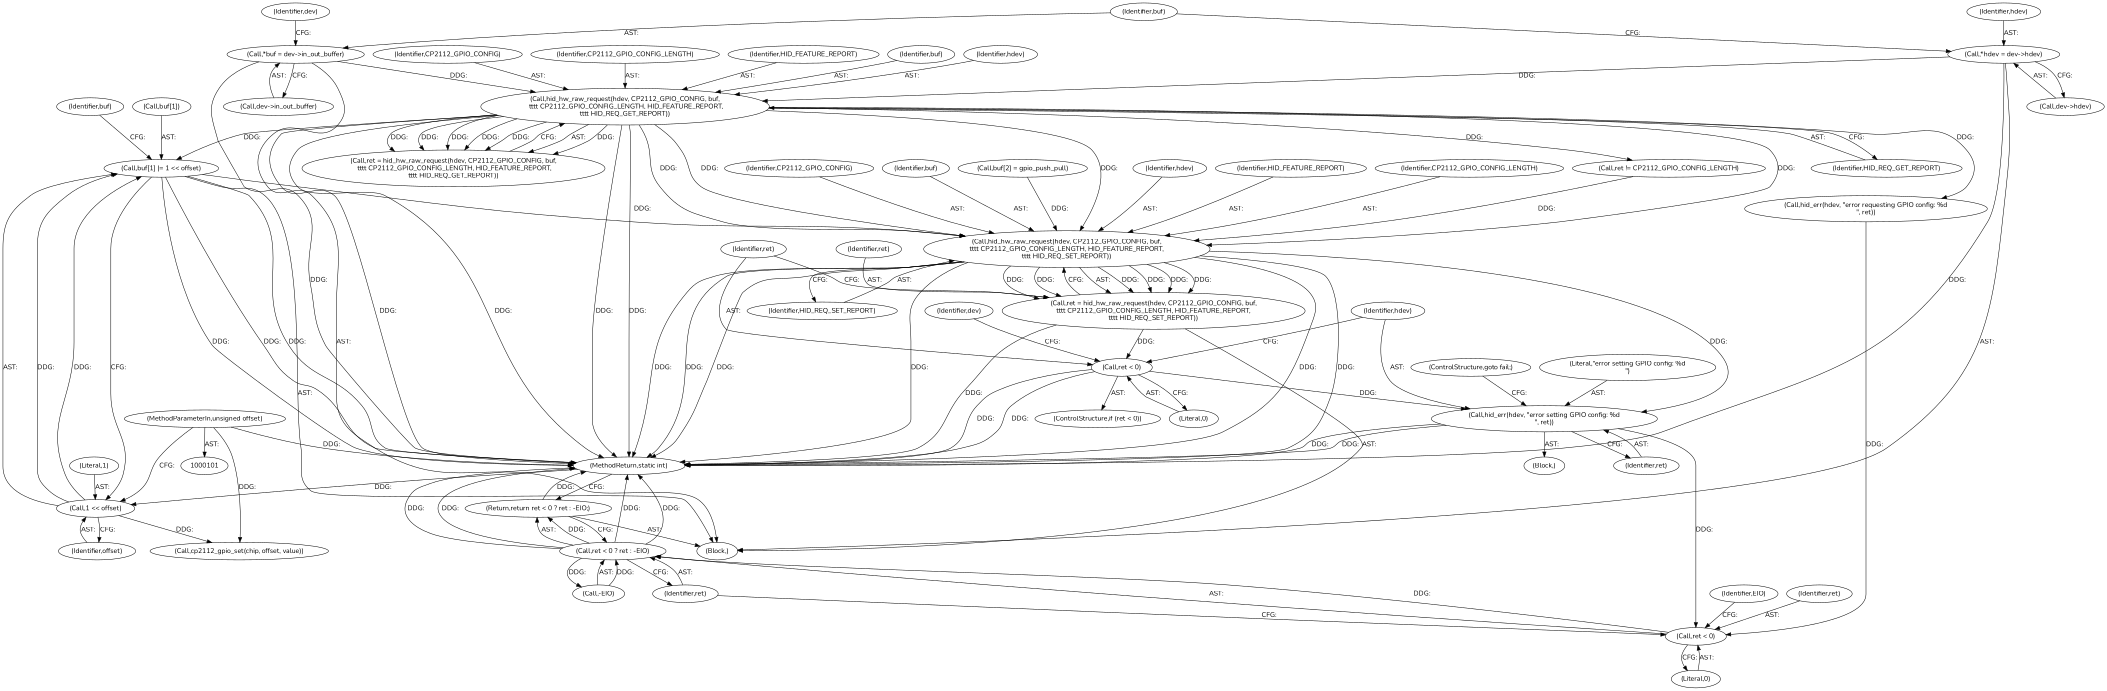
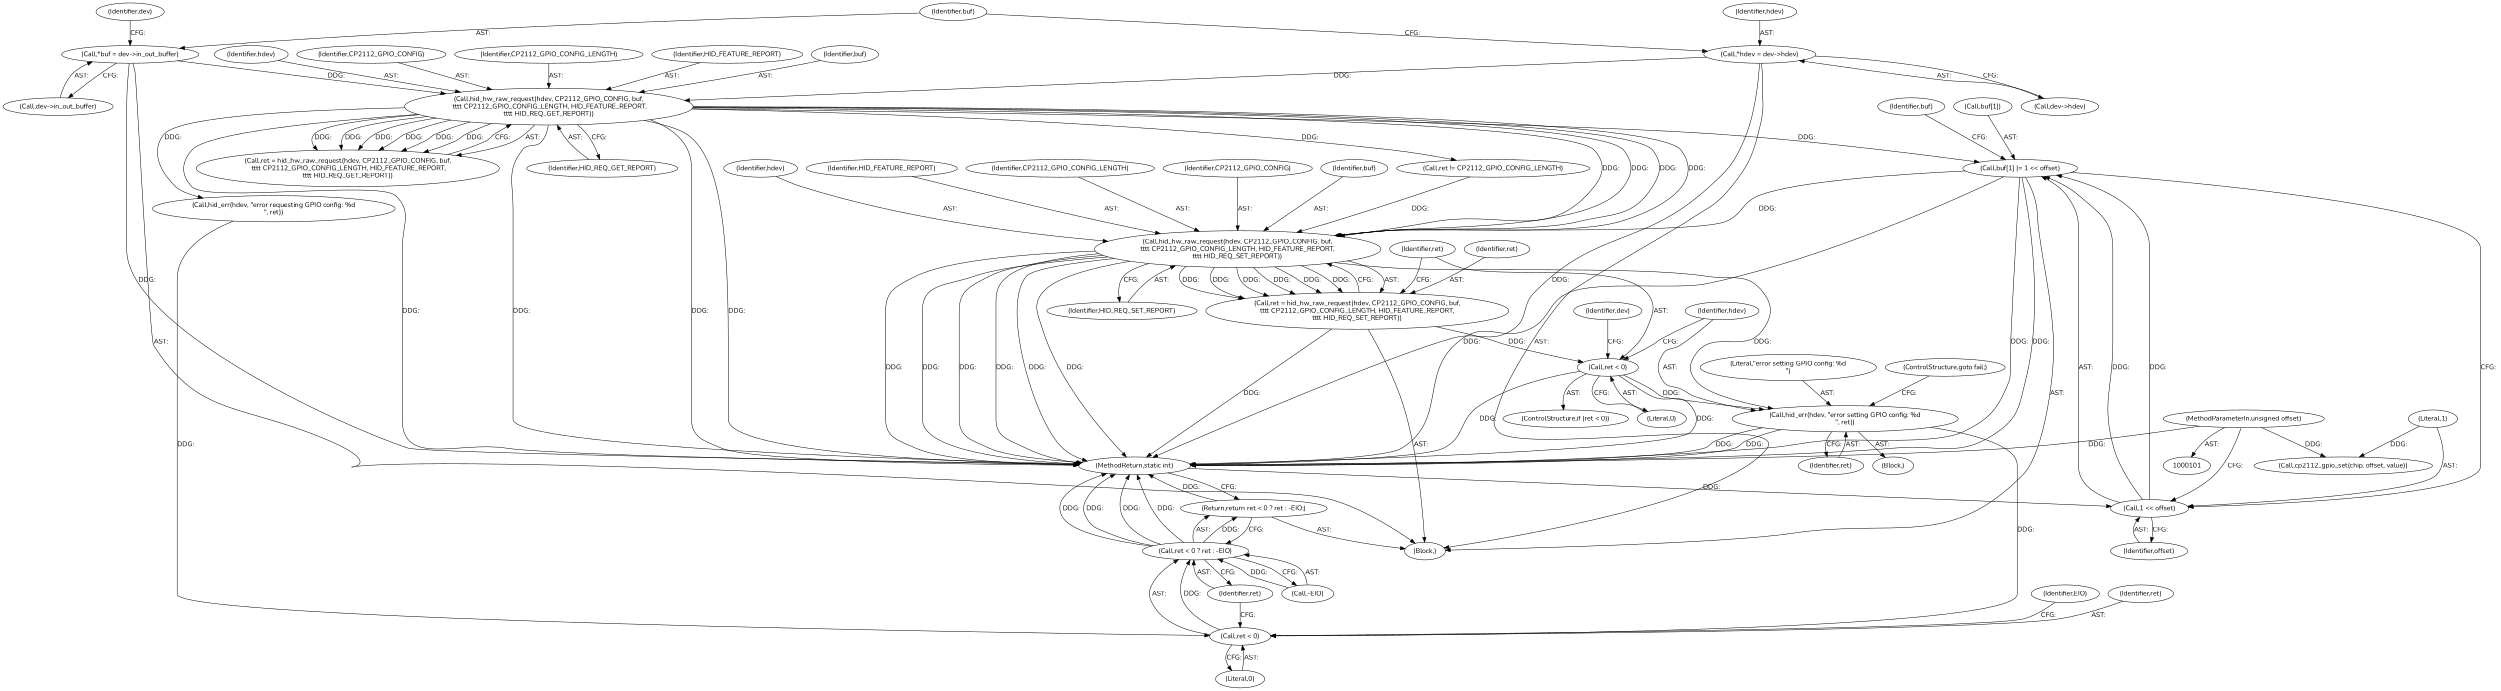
  digraph {
    fontname=Nunito
    node [fontname=Nunito]
    edge [fontname=Nunito]
    n1 [label="(Call,buf[1] |= 1 << offset)"]
    n2 [label="(Call,1 << offset)"]
    n3 [label="(Call,hid_hw_raw_request(hdev, CP2112_GPIO_CONFIG, buf,\n\t\t\t\t CP2112_GPIO_CONFIG_LENGTH, HID_FEATURE_REPORT,\n\t\t\t\t HID_REQ_SET_REPORT))"]
    n4 [label="(MethodReturn,static int)"]
    n5 [label="(Block,)"]
    n6 [label="(Identifier,offset)"]
    n7 [label="(Call,cp2112_gpio_set(chip, offset, value))"]
    n8 [label="(Call,ret = hid_hw_raw_request(hdev, CP2112_GPIO_CONFIG, buf,\n\t\t\t\t CP2112_GPIO_CONFIG_LENGTH, HID_FEATURE_REPORT,\n\t\t\t\t HID_REQ_SET_REPORT))"]
    n9 [label="(Call,hid_err(hdev, \"error setting GPIO config: %d\n\", ret))"]
    n10 [label="(Identifier,HID_REQ_SET_REPORT)"]
    n11 [label="(Return,return ret < 0 ? ret : -EIO;)"]
    n12 [label="(Call,hid_hw_raw_request(hdev, CP2112_GPIO_CONFIG, buf,\n \t\t\t\t CP2112_GPIO_CONFIG_LENGTH, HID_FEATURE_REPORT,\n\t\t\t\t HID_REQ_GET_REPORT))"]
    n13 [label="(Identifier,HID_REQ_GET_REPORT)"]
    n14 [label="(Call,ret = hid_hw_raw_request(hdev, CP2112_GPIO_CONFIG, buf,\n \t\t\t\t CP2112_GPIO_CONFIG_LENGTH, HID_FEATURE_REPORT,\n\t\t\t\t HID_REQ_GET_REPORT))"]
    n15 [label="(Call,hid_err(hdev, \"error requesting GPIO config: %d\n\", ret))"]
    n16 [label="(Call,ret != CP2112_GPIO_CONFIG_LENGTH)"]
    n17 [label="(Call,ret < 0)"]
    n18 [label="(Call,*hdev = dev->hdev)"]
    n19 [label="(Call,dev->hdev)"]
    n20 [label="(Call,*buf = dev->in_out_buffer)"]
    n21 [label="(Call,dev->in_out_buffer)"]
    n22 [label="(MethodParameterIn,unsigned offset)"]
    1000101
    n24 [label="(Call,ret < 0)"]
    n25 [label="(Block,)"]
    n26 [label="(Identifier,ret)"]
    n27 [label="(ControlStructure,if (ret < 0))"]
    n28 [label="(Literal,0)"]
    n29 [label="(Call,ret < 0 ? ret : -EIO)"]
    n30 [label="(Literal,0)"]
    n31 [label="(Identifier,ret)"]
    n32 [label="(Call,-EIO)"]
    n33 [label="(Identifier,ret)"]
    n34 [label="(Identifier,CP2112_GPIO_CONFIG)"]
    n35 [label="(Identifier,buf)"]
    n36 [label="(Call,buf[1])"]
-   n37 [label="(Call,buf[2] = gpio_push_pull)"]
    n38 [label="(Literal,1)"]
    n39 [label="(Identifier,EIO)"]
    n40 [label="(Identifier,hdev)"]
    n41 [label="(Identifier,dev)"]
    n42 [label="(Identifier,buf)"]
    n43 [label="(Literal,\"error setting GPIO config: %d\n\")"]
    n44 [label="(Identifier,dev)"]
    n45 [label="(Identifier,HID_FEATURE_REPORT)"]
    n46 [label="(Identifier,HID_FEATURE_REPORT)"]
    n47 [label="(Identifier,buf)"]
    n48 [label="(Identifier,ret)"]
    n49 [label="(Identifier,hdev)"]
    n50 [label="(ControlStructure,goto fail;)"]
    n51 [label="(Identifier,buf)"]
    n52 [label="(Identifier,hdev)"]
    n53 [label="(Identifier,CP2112_GPIO_CONFIG)"]
    n54 [label="(Identifier,ret)"]
    n55 [label="(Identifier,hdev)"]
    n56 [label="(Identifier,CP2112_GPIO_CONFIG_LENGTH)"]
    n57 [label="(Identifier,CP2112_GPIO_CONFIG_LENGTH)"]
    n1 -> n2 [label="CFG: "]
    n1 -> n3 [label="DDG: "]
    n1 -> n4 [label="DDG: "]
    n1 -> n4 [label="DDG: "]
    n1 -> n4 [label="DDG: "]
    n1 -> n5 [label="AST: "]
    n2 -> n1 [label="AST: "]
    n2 -> n1 [label="DDG: "]
    n2 -> n1 [label="DDG: "]
    n2 -> n6 [label="CFG: "]
-   n2 -> n7 [label="DDG: "]
+   n38 -> n7 [label="DDG: "]
    n3 -> n4 [label="DDG: "]
    n3 -> n4 [label="DDG: "]
    n3 -> n4 [label="DDG: "]
    n3 -> n4 [label="DDG: "]
    n3 -> n4 [label="DDG: "]
    n3 -> n4 [label="DDG: "]
    n3 -> n8 [label="AST: "]
    n3 -> n8 [label="DDG: "]
    n3 -> n8 [label="DDG: "]
    n3 -> n8 [label="DDG: "]
    n3 -> n8 [label="DDG: "]
    n3 -> n8 [label="DDG: "]
    n3 -> n8 [label="DDG: "]
    n3 -> n9 [label="DDG: "]
    n3 -> n10 [label="CFG: "]
    n4 -> n2 [label="DDG: "]
    n4 -> n11 [label="CFG: "]
    n6 -> n2 [label="AST: "]
    n8 -> n3 [label="CFG: "]
    n8 -> n4 [label="DDG: "]
    n8 -> n5 [label="AST: "]
    n8 -> n24 [label="DDG: "]
    n9 -> n4 [label="DDG: "]
    n9 -> n4 [label="DDG: "]
    n9 -> n17 [label="DDG: "]
    n9 -> n25 [label="AST: "]
    n9 -> n26 [label="CFG: "]
    n10 -> n3 [label="AST: "]
    n11 -> n4 [label="DDG: "]
    n11 -> n5 [label="AST: "]
    n11 -> n29 [label="CFG: "]
    n12 -> n1 [label="DDG: "]
    n12 -> n3 [label="DDG: "]
    n12 -> n3 [label="DDG: "]
    n12 -> n3 [label="DDG: "]
    n12 -> n3 [label="DDG: "]
    n12 -> n4 [label="DDG: "]
    n12 -> n4 [label="DDG: "]
    n12 -> n4 [label="DDG: "]
    n12 -> n4 [label="DDG: "]
    n12 -> n13 [label="CFG: "]
    n12 -> n14 [label="AST: "]
    n12 -> n14 [label="DDG: "]
    n12 -> n14 [label="DDG: "]
    n12 -> n14 [label="DDG: "]
    n12 -> n14 [label="DDG: "]
    n12 -> n14 [label="DDG: "]
    n12 -> n14 [label="DDG: "]
    n12 -> n15 [label="DDG: "]
    n12 -> n16 [label="DDG: "]
    n13 -> n12 [label="AST: "]
    n14 -> n12 [label="CFG: "]
    n15 -> n17 [label="DDG: "]
    n16 -> n3 [label="DDG: "]
    n17 -> n29 [label="AST: "]
    n17 -> n29 [label="DDG: "]
    n17 -> n30 [label="CFG: "]
    n18 -> n4 [label="DDG: "]
    n18 -> n5 [label="AST: "]
    n18 -> n12 [label="DDG: "]
    n18 -> n19 [label="CFG: "]
    n19 -> n18 [label="AST: "]
    n20 -> n4 [label="DDG: "]
    n20 -> n5 [label="AST: "]
    n20 -> n12 [label="DDG: "]
    n20 -> n21 [label="CFG: "]
    n21 -> n20 [label="AST: "]
    n22 -> n2 [label="CFG: "]
    n22 -> n4 [label="DDG: "]
    n22 -> n7 [label="DDG: "]
    n22 -> 1000101 [label="AST: "]
    n24 -> n4 [label="DDG: "]
    n24 -> n4 [label="DDG: "]
    n24 -> n9 [label="DDG: "]
    n24 -> n27 [label="AST: "]
    n24 -> n28 [label="CFG: "]
    n26 -> n9 [label="AST: "]
    n28 -> n24 [label="AST: "]
    n29 -> n4 [label="DDG: "]
    n29 -> n4 [label="DDG: "]
    n29 -> n4 [label="DDG: "]
    n29 -> n4 [label="DDG: "]
    n29 -> n11 [label="AST: "]
    n29 -> n11 [label="DDG: "]
    n29 -> n31 [label="CFG: "]
-   n29 -> n32 [label="DDG: "]
+   n29 -> n32 [label="CFG: "]
    n30 -> n17 [label="AST: "]
    n31 -> n17 [label="CFG: "]
    n31 -> n29 [label="AST: "]
    n32 -> n29 [label="AST: "]
    n32 -> n29 [label="DDG: "]
    n33 -> n8 [label="AST: "]
    n34 -> n3 [label="AST: "]
    n35 -> n3 [label="AST: "]
    n36 -> n1 [label="AST: "]
-   n37 -> n3 [label="DDG: "]
    n38 -> n2 [label="AST: "]
    n39 -> n17 [label="CFG: "]
    n40 -> n3 [label="AST: "]
    n41 -> n24 [label="CFG: "]
    n42 -> n1 [label="CFG: "]
    n43 -> n9 [label="AST: "]
    n44 -> n20 [label="CFG: "]
    n45 -> n12 [label="AST: "]
    n46 -> n3 [label="AST: "]
    n47 -> n18 [label="CFG: "]
    n47 -> n20 [label="AST: "]
    n48 -> n17 [label="AST: "]
    n49 -> n18 [label="AST: "]
    n50 -> n9 [label="CFG: "]
    n51 -> n12 [label="AST: "]
    n52 -> n12 [label="AST: "]
    n53 -> n12 [label="AST: "]
    n54 -> n8 [label="CFG: "]
    n54 -> n24 [label="AST: "]
    n55 -> n9 [label="AST: "]
    n55 -> n24 [label="CFG: "]
    n56 -> n3 [label="AST: "]
    n57 -> n12 [label="AST: "]
  }
